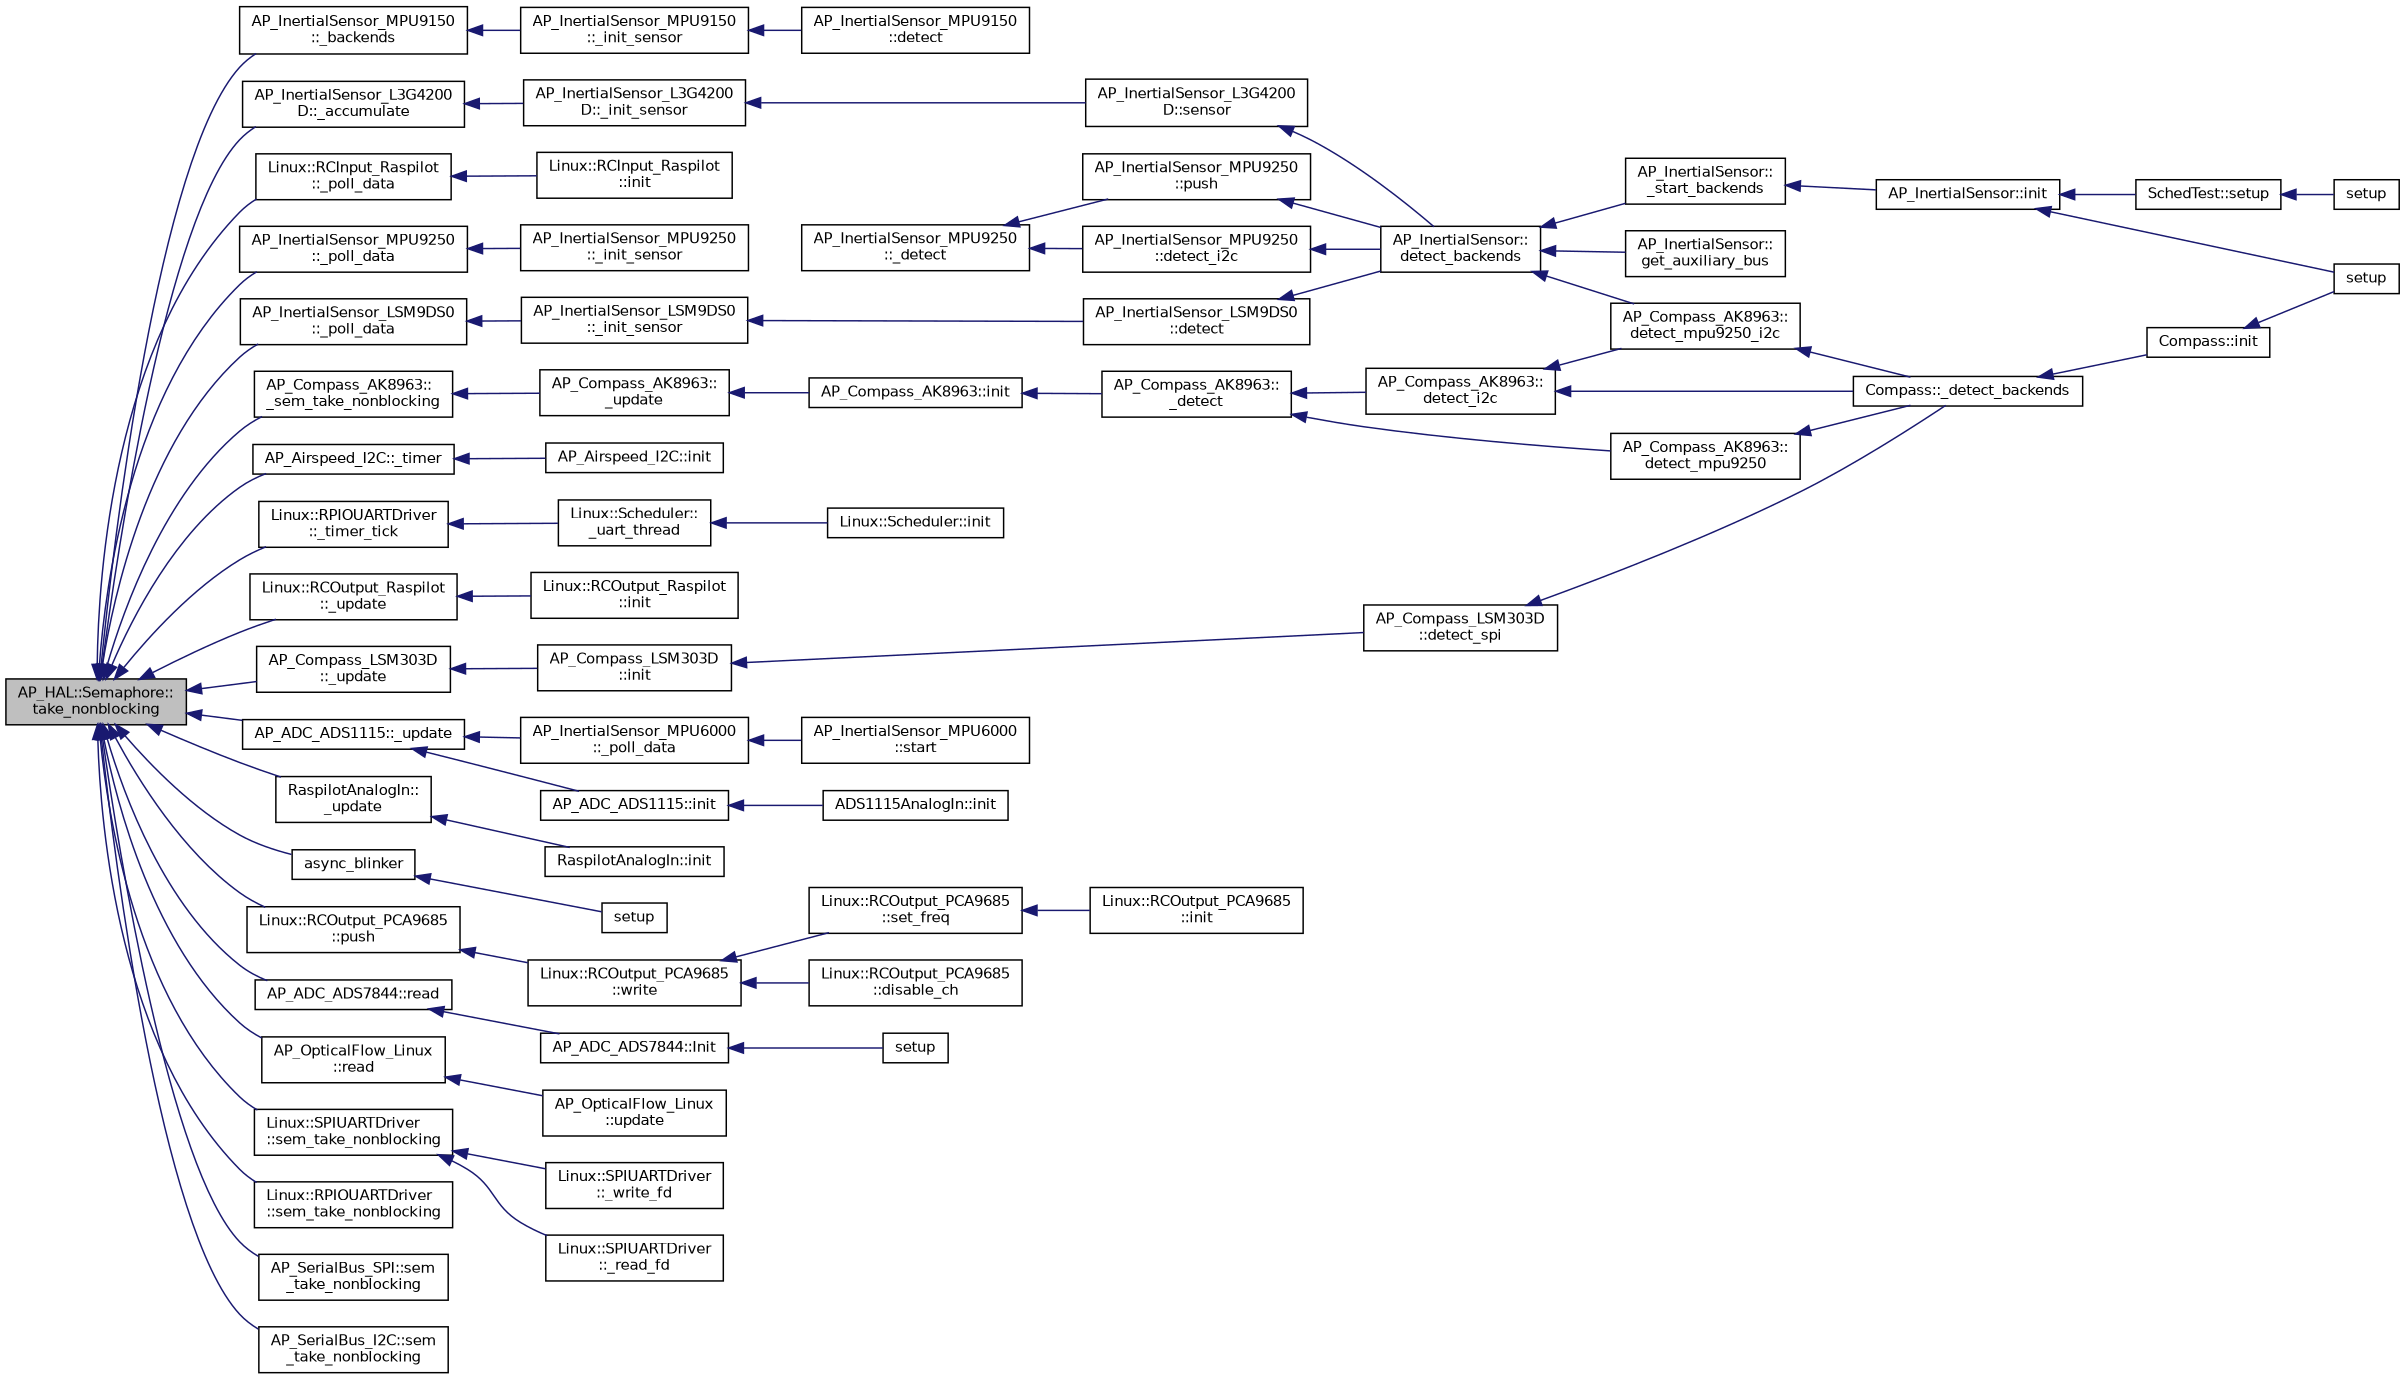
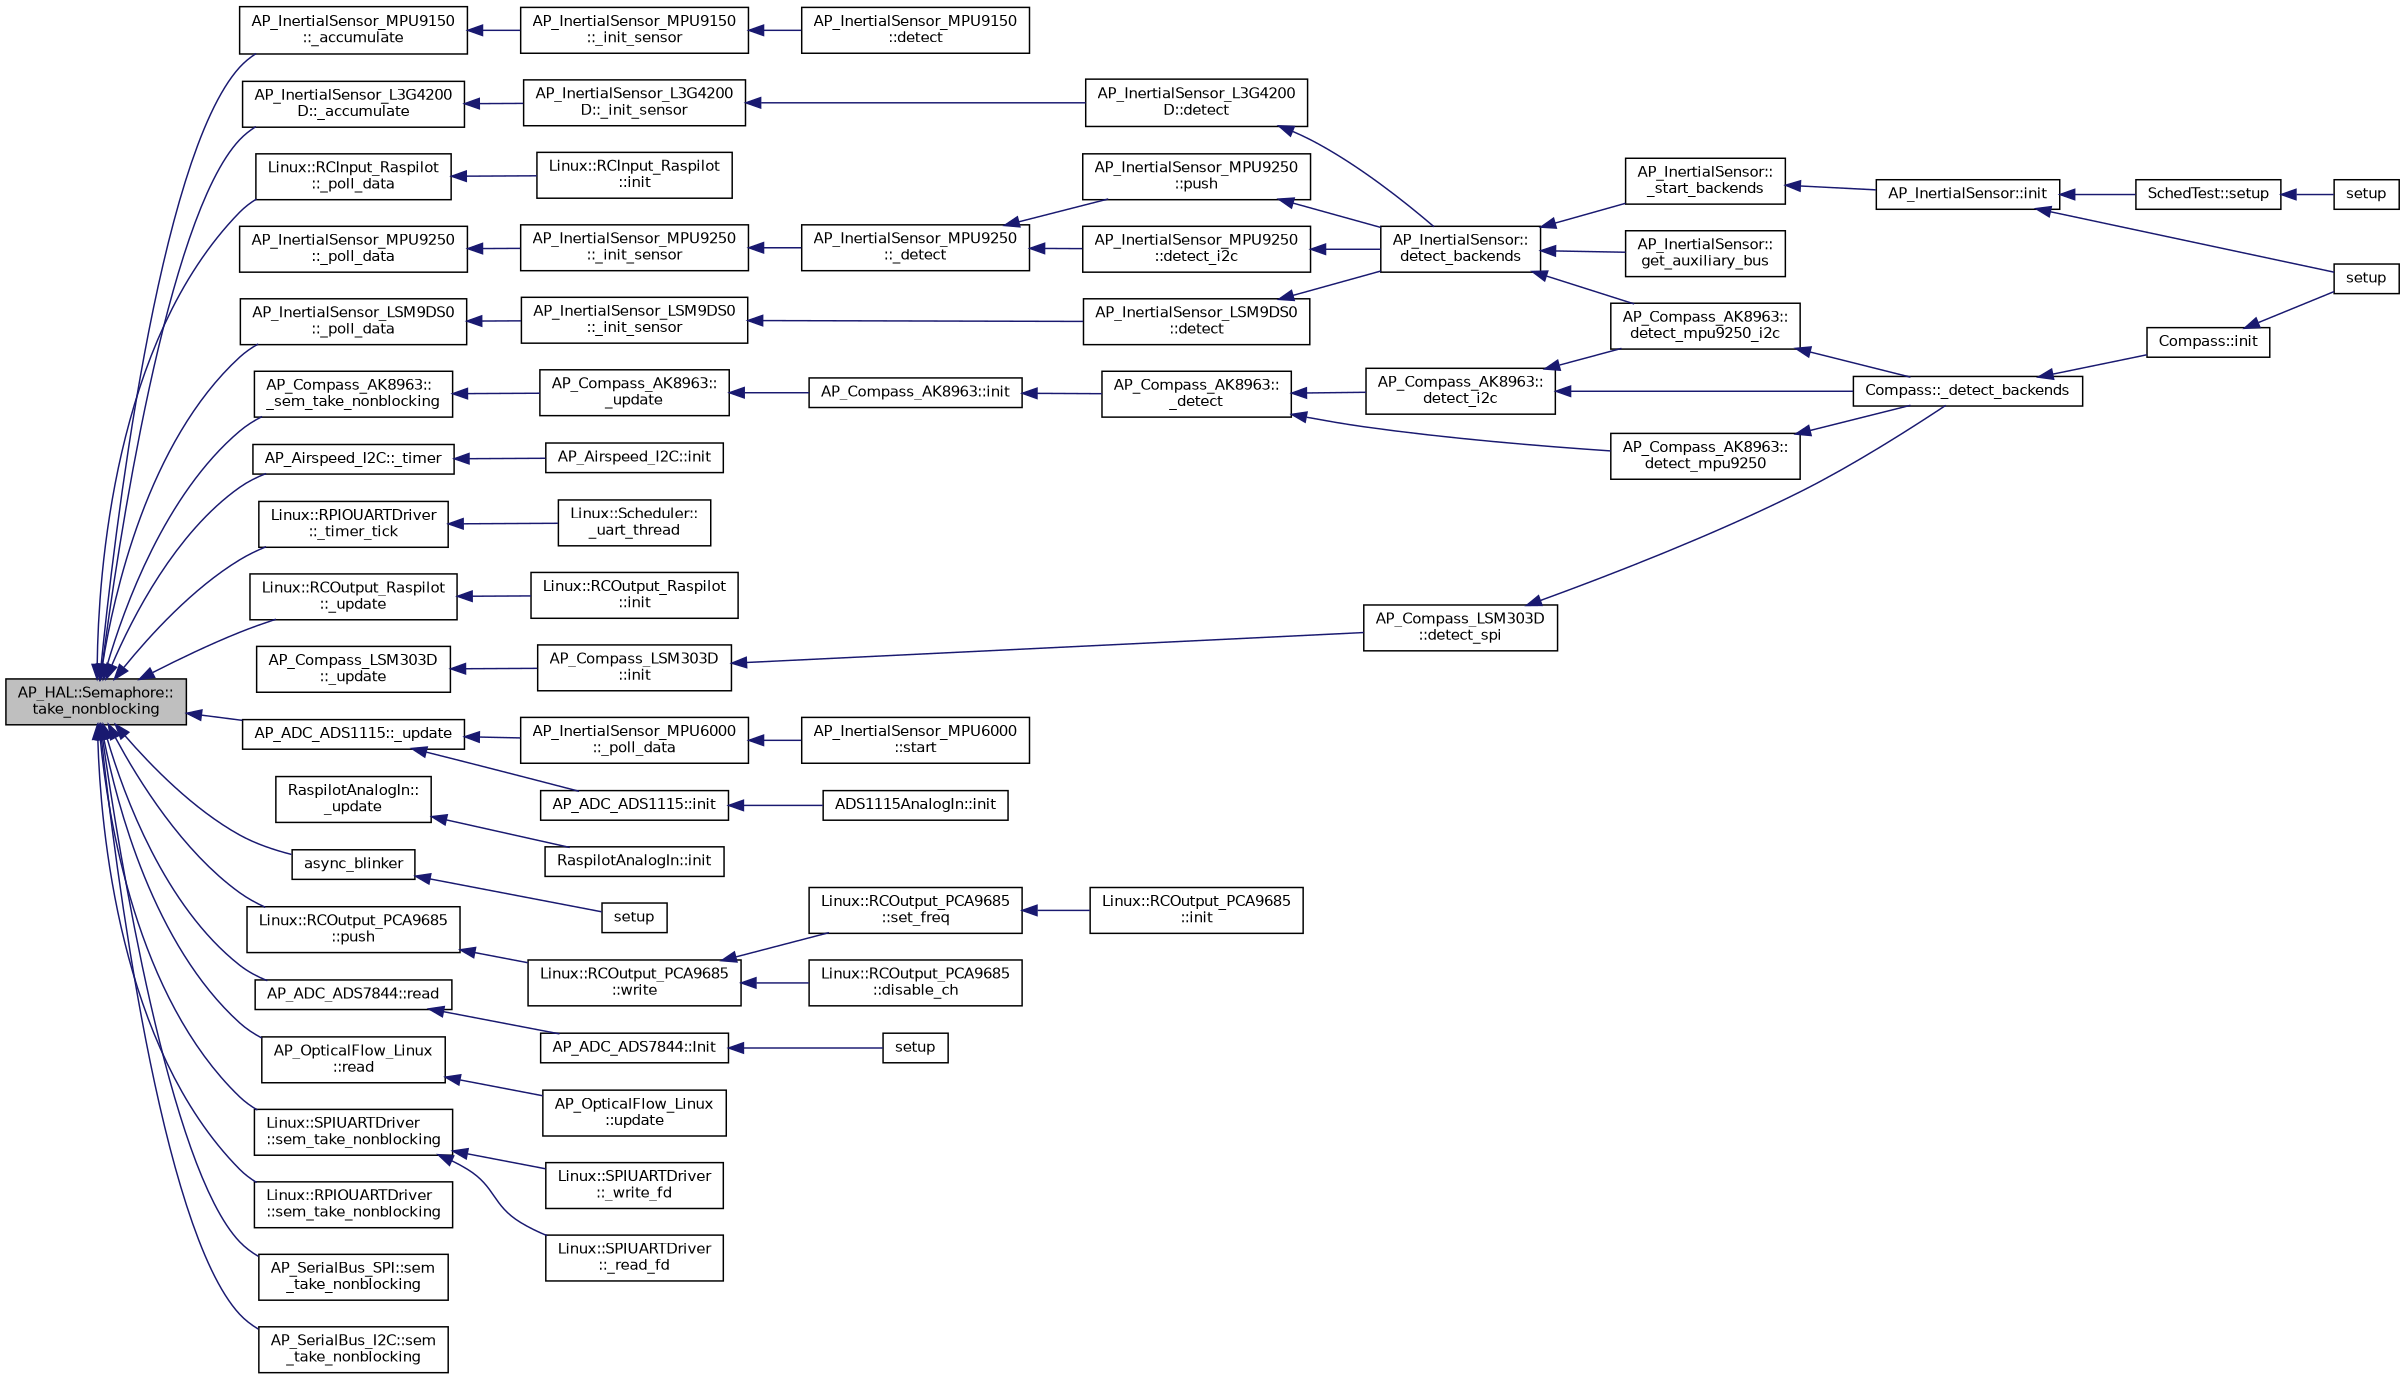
  digraph {
    rankdir=LR
    node [color=black fillcolor=white fontname=Helvetica fontsize=10 shape=record style=filled]
    edge [color=midnightblue dir=back fontname=Helvetica fontsize=10 labelfontname=Helvetica labelfontsize=10 style=solid]
    n1 [fillcolor=grey75 fontcolor=black height=0.2 label="AP_HAL::Semaphore::\ltake_nonblocking" width=0.4]
-   n2 [height=0.2 label="AP_InertialSensor_MPU9150\l::_backends" width=0.4]
+   n2 [height=0.2 label="AP_InertialSensor_MPU9150\l::_accumulate" width=0.4]
    n3 [height=0.2 label="AP_InertialSensor_L3G4200\lD::_accumulate" width=0.4]
    n4 [height=0.2 label="Linux::RCInput_Raspilot\l::_poll_data" width=0.4]
    n5 [height=0.2 label="AP_InertialSensor_MPU9250\l::_poll_data" width=0.4]
    n6 [height=0.2 label="AP_InertialSensor_LSM9DS0\l::_poll_data" width=0.4]
    n7 [height=0.2 label="AP_Compass_AK8963::\l_sem_take_nonblocking" width=0.4]
    n8 [height=0.2 label="AP_Airspeed_I2C::_timer" width=0.4]
    n9 [height=0.2 label="Linux::RPIOUARTDriver\l::_timer_tick" width=0.4]
    n10 [height=0.2 label="Linux::RCOutput_Raspilot\l::_update" width=0.4]
    n11 [height=0.2 label="AP_Compass_LSM303D\l::_update" width=0.4]
    n12 [height=0.2 label="AP_ADC_ADS1115::_update" width=0.4]
    n13 [height=0.2 label="RaspilotAnalogIn::\l_update" width=0.4]
    n14 [height=0.2 label=async_blinker width=0.4]
    n15 [height=0.2 label="Linux::RCOutput_PCA9685\l::push" width=0.4]
    n16 [height=0.2 label="AP_ADC_ADS7844::read" width=0.4]
    n17 [height=0.2 label="AP_OpticalFlow_Linux\l::read" width=0.4]
    n18 [height=0.2 label="Linux::SPIUARTDriver\l::sem_take_nonblocking" width=0.4]
    n19 [height=0.2 label="Linux::RPIOUARTDriver\l::sem_take_nonblocking" width=0.4]
    n20 [height=0.2 label="AP_SerialBus_SPI::sem\l_take_nonblocking" width=0.4]
    n21 [height=0.2 label="AP_SerialBus_I2C::sem\l_take_nonblocking" width=0.4]
    n22 [height=0.2 label="AP_InertialSensor_MPU9150\l::_init_sensor" width=0.4]
    n23 [height=0.2 label="AP_InertialSensor_L3G4200\lD::_init_sensor" width=0.4]
    n24 [height=0.2 label="Linux::RCInput_Raspilot\l::init" width=0.4]
    n25 [height=0.2 label="AP_InertialSensor_MPU9250\l::_init_sensor" width=0.4]
    n26 [height=0.2 label="AP_InertialSensor_LSM9DS0\l::_init_sensor" width=0.4]
    n27 [height=0.2 label="AP_InertialSensor_MPU6000\l::_poll_data" width=0.4]
    n28 [height=0.2 label="AP_InertialSensor_MPU6000\l::start" width=0.4]
    n29 [height=0.2 label="AP_Compass_AK8963::\l_update" width=0.4]
    n30 [height=0.2 label="AP_Airspeed_I2C::init" width=0.4]
    n31 [height=0.2 label="Linux::Scheduler::\l_uart_thread" width=0.4]
    n32 [height=0.2 label="Linux::RCOutput_Raspilot\l::init" width=0.4]
    n33 [height=0.2 label="AP_Compass_LSM303D\l::init" width=0.4]
    n34 [height=0.2 label="AP_ADC_ADS1115::init" width=0.4]
    n35 [height=0.2 label="RaspilotAnalogIn::init" width=0.4]
    n36 [height=0.2 label=setup width=0.4]
    n37 [height=0.2 label="Linux::RCOutput_PCA9685\l::write" width=0.4]
    n38 [height=0.2 label="AP_ADC_ADS7844::Init" width=0.4]
    n39 [height=0.2 label="AP_OpticalFlow_Linux\l::update" width=0.4]
    n40 [height=0.2 label="Linux::SPIUARTDriver\l::_write_fd" width=0.4]
    n41 [height=0.2 label="Linux::SPIUARTDriver\l::_read_fd" width=0.4]
    n42 [height=0.2 label="AP_InertialSensor_MPU9150\l::detect" width=0.4]
-   n43 [height=0.2 label="AP_InertialSensor_L3G4200\lD::sensor" width=0.4]
+   n43 [height=0.2 label="AP_InertialSensor_L3G4200\lD::detect" width=0.4]
    n44 [height=0.2 label="AP_InertialSensor::\ldetect_backends" width=0.4]
    n45 [height=0.2 label="AP_InertialSensor::\l_start_backends" width=0.4]
    n46 [height=0.2 label="AP_Compass_AK8963::\ldetect_mpu9250_i2c" width=0.4]
    n47 [height=0.2 label="AP_InertialSensor::\lget_auxiliary_bus" width=0.4]
    n48 [height=0.2 label="AP_InertialSensor::init" width=0.4]
    n49 [height=0.2 label="Compass::_detect_backends" width=0.4]
    n50 [height=0.2 label="SchedTest::setup" width=0.4]
    n51 [height=0.2 label=setup width=0.4]
    n52 [height=0.2 label=setup width=0.4]
    n53 [height=0.2 label="Compass::init" width=0.4]
    n54 [height=0.2 label="AP_InertialSensor_MPU9250\l::_detect" width=0.4]
    n55 [height=0.2 label="AP_InertialSensor_MPU9250\l::push" width=0.4]
    n56 [height=0.2 label="AP_InertialSensor_MPU9250\l::detect_i2c" width=0.4]
    n57 [height=0.2 label="AP_InertialSensor_LSM9DS0\l::detect" width=0.4]
    n58 [height=0.2 label="AP_Compass_AK8963::init" width=0.4]
    n59 [height=0.2 label="AP_Compass_AK8963::\l_detect" width=0.4]
    n60 [height=0.2 label="AP_Compass_AK8963::\ldetect_i2c" width=0.4]
    n61 [height=0.2 label="AP_Compass_AK8963::\ldetect_mpu9250" width=0.4]
-   n62 [height=0.2 label="Linux::Scheduler::init" width=0.4]
    n63 [height=0.2 label="AP_Compass_LSM303D\l::detect_spi" width=0.4]
    n64 [height=0.2 label="ADS1115AnalogIn::init" width=0.4]
    n65 [height=0.2 label="Linux::RCOutput_PCA9685\l::set_freq" width=0.4]
    n66 [height=0.2 label="Linux::RCOutput_PCA9685\l::disable_ch" width=0.4]
    n67 [height=0.2 label="Linux::RCOutput_PCA9685\l::init" width=0.4]
    n68 [height=0.2 label=setup width=0.4]
    n1 -> n2
    n1 -> n3
    n1 -> n4
-   n1 -> n5
    n1 -> n6
    n1 -> n7
    n1 -> n8
    n1 -> n9
    n1 -> n10
-   n1 -> n11
    n1 -> n12
-   n1 -> n13
    n1 -> n14
    n1 -> n15
    n1 -> n16
    n1 -> n17
    n1 -> n18
    n1 -> n19
    n1 -> n20
    n1 -> n21
    n2 -> n22
    n3 -> n23
    n4 -> n24
    n5 -> n25
    n6 -> n26
    n7 -> n29
    n8 -> n30
    n9 -> n31
    n10 -> n32
    n11 -> n33
    n12 -> n27
    n12 -> n34
    n13 -> n35
    n14 -> n36
    n15 -> n37
    n16 -> n38
    n17 -> n39
    n18 -> n40
    n18 -> n41
    n22 -> n42
    n23 -> n43
+   n25 -> n54
    n26 -> n57
    n27 -> n28
    n29 -> n58
-   n31 -> n62
    n33 -> n63
    n34 -> n64
    n37 -> n65
    n37 -> n66
    n38 -> n68
    n43 -> n44
    n44 -> n45
    n44 -> n46
    n44 -> n47
    n45 -> n48
    n46 -> n49
    n48 -> n50
    n48 -> n51
    n49 -> n53
    n50 -> n52
    n53 -> n51
    n54 -> n55
    n54 -> n56
    n55 -> n44
    n56 -> n44
    n57 -> n44
    n58 -> n59
    n59 -> n60
    n59 -> n61
    n60 -> n46
    n60 -> n49
    n61 -> n49
    n63 -> n49
    n65 -> n67
  }
